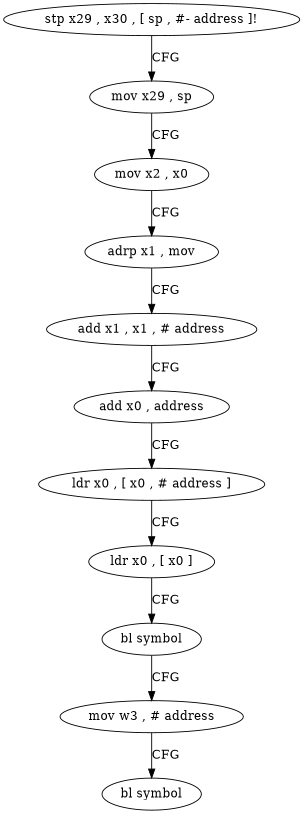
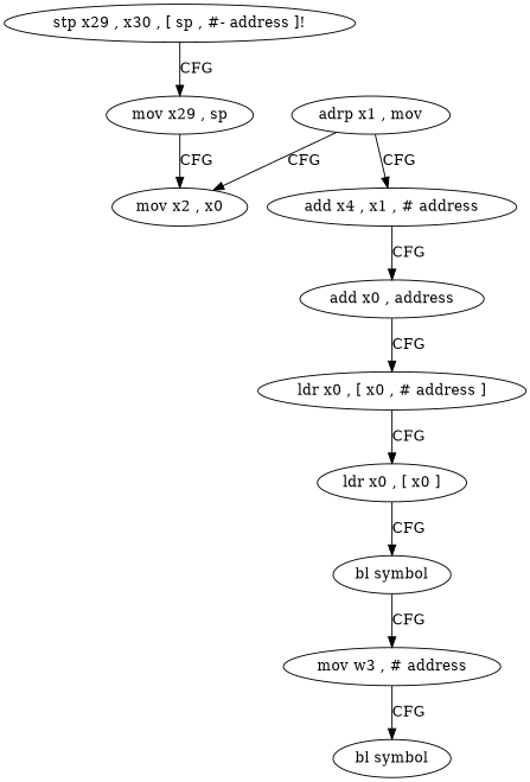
  digraph {
    n1 [label="stp x29 , x30 , [ sp , #- address ]!"]
    n2 [label="mov x29 , sp"]
    n3 [label="mov x2 , x0"]
    n4 [label="adrp x1 , mov"]
-   n5 [label="add x1 , x1 , # address"]
+   n5 [label="add x4 , x1 , # address"]
    n6 [label="add x0 , address"]
    n7 [label="ldr x0 , [ x0 , # address ]"]
    n8 [label="ldr x0 , [ x0 ]"]
    n9 [label="bl symbol"]
    n10 [label="mov w3 , # address"]
    n11 [label="bl symbol"]
    n1 -> n2 [label=CFG]
    n2 -> n3 [label=CFG]
-   n3 -> n4 [label=CFG]
+   n4 -> n3 [label=CFG]
    n4 -> n5 [label=CFG]
    n5 -> n6 [label=CFG]
    n6 -> n7 [label=CFG]
    n7 -> n8 [label=CFG]
    n8 -> n9 [label=CFG]
    n9 -> n10 [label=CFG]
    n10 -> n11 [label=CFG]
  }
